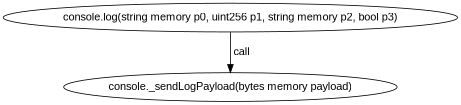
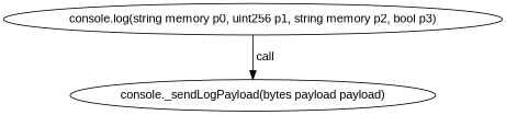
  digraph {
    fontname="Liberation Sans"
    node [fontname="Liberation Sans"]
    "console.log(string memory p0, uint256 p1, string memory p2, bool p3)" [height=0.5 width=7.8986]
-   "console._sendLogPayload(bytes memory payload)" [height=0.5 width=5.7372]
+   "console._sendLogPayload(bytes memory payload)" [height=0.5 width=5.7372 label="console._sendLogPayload(bytes payload payload)"]
    "console.log(string memory p0, uint256 p1, string memory p2, bool p3)" -> "console._sendLogPayload(bytes memory payload)" [label=" call" fontname="Liberation Sans"]
  }
